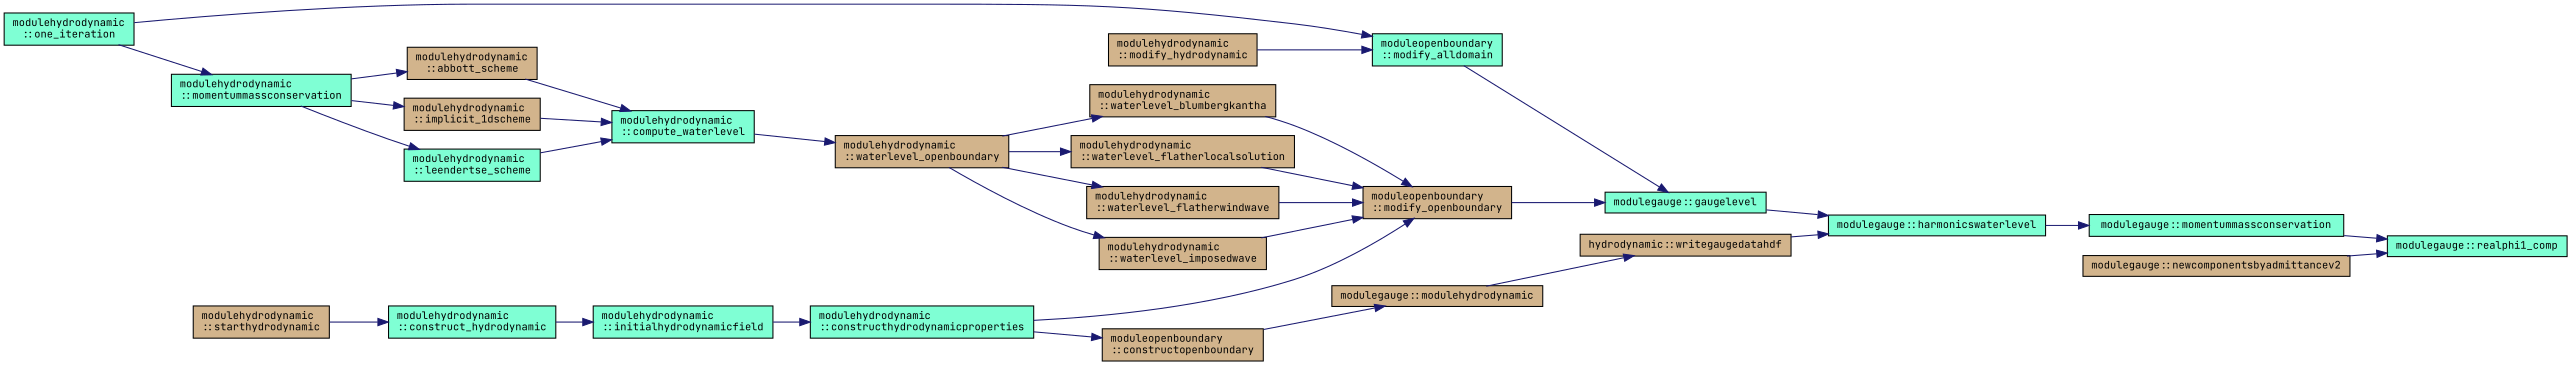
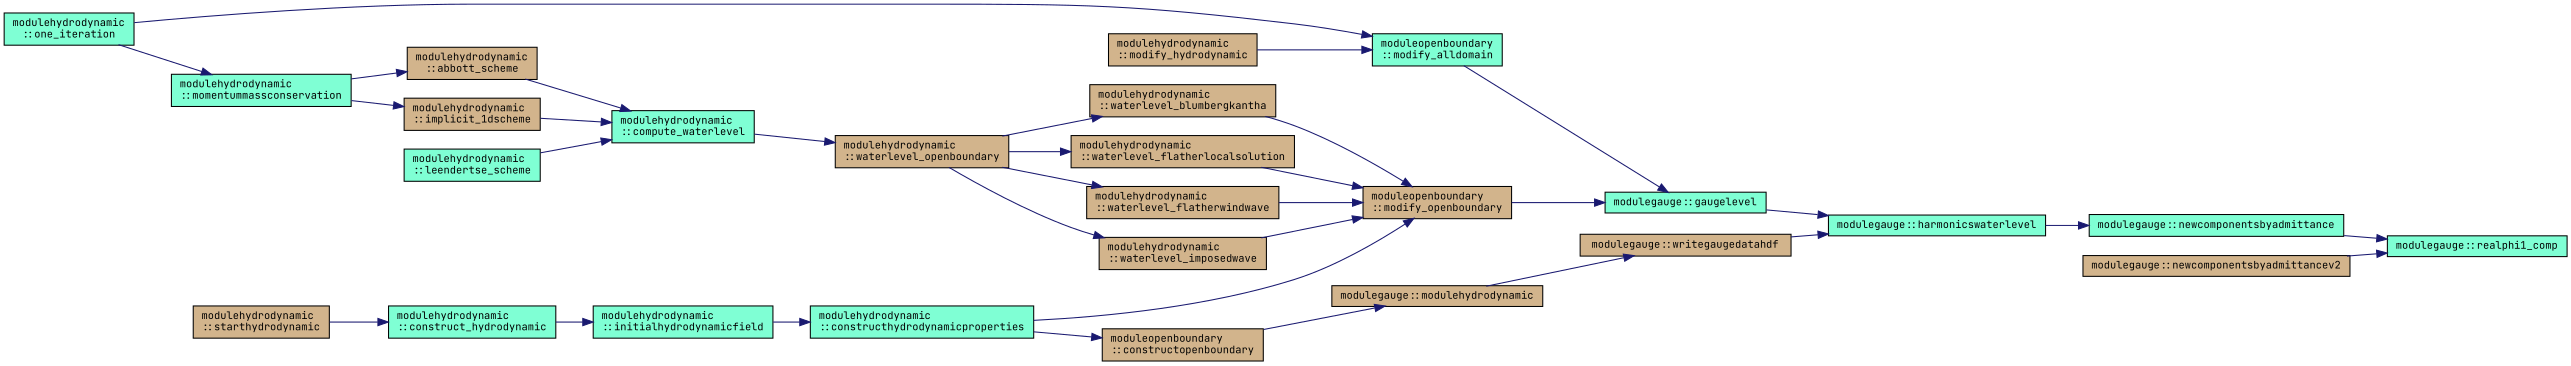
  digraph {
    fontname="JetBrains Mono"
    rankdir=RL
    node [color=black fillcolor=tan fontname="JetBrains Mono" fontsize=10 shape=record style=filled]
    edge [color=midnightblue dir=back fontname="JetBrains Mono" fontsize=10 labelfontname=Helvetica labelfontsize=10 style=solid]
    n1 [fillcolor=aquamarine fontcolor=black height=0.2 label="modulegauge::realphi1_comp" width=0.4]
-   n2 [fillcolor=aquamarine height=0.2 label="modulegauge::momentummassconservation" width=0.4]
+   n2 [fillcolor=aquamarine height=0.2 label="modulegauge::newcomponentsbyadmittance" width=0.4]
    n3 [height=0.2 label="modulegauge::newcomponentsbyadmittancev2" width=0.4]
    n4 [fillcolor=aquamarine height=0.2 label="modulegauge::harmonicswaterlevel" width=0.4]
    n5 [fillcolor=aquamarine height=0.2 label="modulegauge::gaugelevel" width=0.4]
-   n6 [height=0.2 label="hydrodynamic::writegaugedatahdf" width=0.4]
+   n6 [height=0.2 label="modulegauge::writegaugedatahdf" width=0.4]
    n7 [fillcolor=aquamarine height=0.2 label="moduleopenboundary\l::modify_alldomain" width=0.4]
    n8 [height=0.2 label="moduleopenboundary\l::modify_openboundary" width=0.4]
    n9 [fillcolor=aquamarine height=0.2 label="modulehydrodynamic\l::one_iteration" width=0.4]
    n10 [height=0.2 label="modulehydrodynamic\l::modify_hydrodynamic" width=0.4]
    n11 [fillcolor=aquamarine height=0.2 label="modulehydrodynamic\l::constructhydrodynamicproperties" width=0.4]
    n12 [height=0.2 label="modulehydrodynamic\l::waterlevel_blumbergkantha" width=0.4]
    n13 [height=0.2 label="modulehydrodynamic\l::waterlevel_flatherlocalsolution" width=0.4]
    n14 [height=0.2 label="modulehydrodynamic\l::waterlevel_flatherwindwave" width=0.4]
    n15 [height=0.2 label="modulehydrodynamic\l::waterlevel_imposedwave" width=0.4]
    n16 [fillcolor=aquamarine height=0.2 label="modulehydrodynamic\l::initialhydrodynamicfield" width=0.4]
    n17 [height=0.2 label="modulehydrodynamic\l::waterlevel_openboundary" width=0.4]
    n18 [fillcolor=aquamarine height=0.2 label="modulehydrodynamic\l::construct_hydrodynamic" width=0.4]
    n19 [height=0.2 label="modulehydrodynamic\l::starthydrodynamic" width=0.4]
    n20 [fillcolor=aquamarine height=0.2 label="modulehydrodynamic\l::compute_waterlevel" width=0.4]
    n21 [height=0.2 label="modulehydrodynamic\l::abbott_scheme" width=0.4]
    n22 [height=0.2 label="modulehydrodynamic\l::implicit_1dscheme" width=0.4]
    n23 [fillcolor=aquamarine height=0.2 label="modulehydrodynamic\l::leendertse_scheme" width=0.4]
    n24 [fillcolor=aquamarine height=0.2 label="modulehydrodynamic\l::momentummassconservation" width=0.4]
    n25 [height=0.2 label="modulegauge::modulehydrodynamic" width=0.4]
    n26 [height=0.2 label="moduleopenboundary\l::constructopenboundary" width=0.4]
    n1 -> n2
    n1 -> n3
    n2 -> n4
    n4 -> n5
    n4 -> n6
    n5 -> n7
    n5 -> n8
    n6 -> n25
    n7 -> n9
    n7 -> n10
    n8 -> n11
    n8 -> n12
    n8 -> n13
    n8 -> n14
    n8 -> n15
    n11 -> n16
    n12 -> n17
    n13 -> n17
    n14 -> n17
    n15 -> n17
    n16 -> n18
    n17 -> n20
    n18 -> n19
    n20 -> n21
    n20 -> n22
    n20 -> n23
    n21 -> n24
    n22 -> n24
-   n23 -> n24
    n24 -> n9
    n25 -> n26
    n26 -> n11
  }
